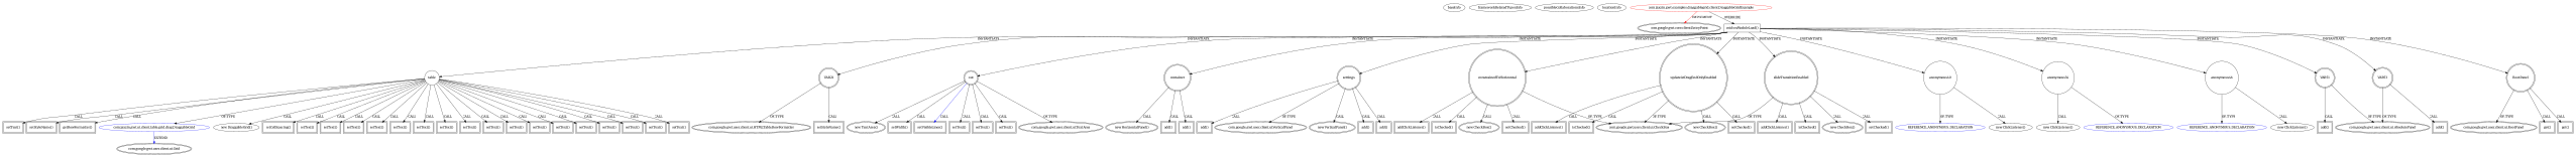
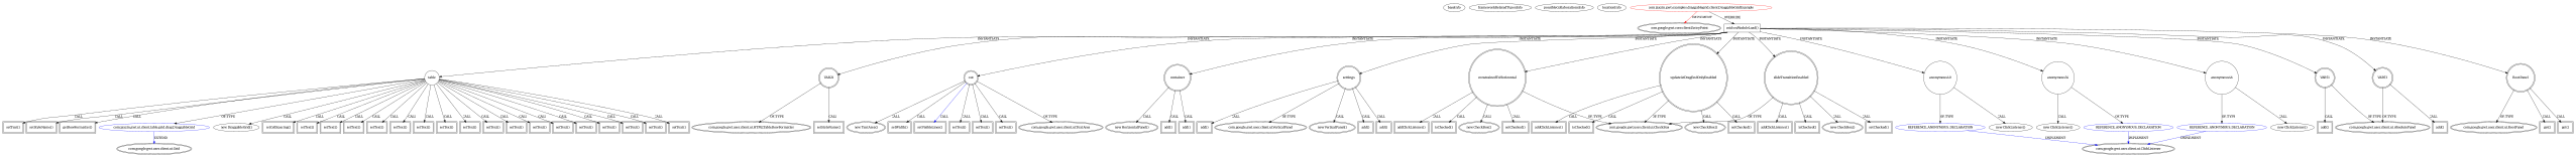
  digraph {
    fontname=Merriweather
    node [fontname=Merriweather isFrameworkType=true vertexType=INSIDE_CALL peripheries=2 shape=box]
    edge [fontname=Merriweather]
    baseInfo [category=extension_graph graphId=3124 isAnonymous=false possibleRelation=true isFrameworkType="" vertexType="" peripheries="" shape=""]
    frameworkRelatedTypesInfo [0="com.google.gwt.core.client.EntryPoint" isFrameworkType="" vertexType="" peripheries="" shape=""]
    possibleCollaborationsInfo [0="3124~OVERRIDING_METHOD_DECLARATION-INSTANTIATION-~com.google.gwt.core.client.EntryPoint ~com.google.gwt.user.client.ui.Grid ~false~false" 1="3124~OVERRIDING_METHOD_DECLARATION-INSTANTIATION-~com.google.gwt.core.client.EntryPoint ~com.google.gwt.user.client.ui.ClickListener ~false~true" isFrameworkType="" vertexType="" peripheries="" shape=""]
    locationInfo [contextSignature=DraggableGridExample filePath="/jaxzin-gwt-common-widgets/gwt-common-widgets-master/src/com/jaxzin/gwt/examples/draggablegrid/client/DraggableGridExample.java" graphId=3124 projectName="jaxzin-gwt-common-widgets" isFrameworkType="" vertexType="" peripheries="" shape=""]
    n5 [color=red isFrameworkType=false label="com.jaxzin.gwt.examples.draggablegrid.client.DraggableGridExample" vertexType=ROOT_CLIENT_CLASS_DECLARATION peripheries="" shape=""]
    n6 [label="com.google.gwt.core.client.EntryPoint" vertexType=FRAMEWORK_INTERFACE_TYPE shape=""]
    n7 [isFrameworkType=false label="void onModuleLoad()" vertexType=OVERRIDING_METHOD_DECLARATION peripheries=""]
    n8 [isFrameworkType=false label=table shape=circle vertexType=VARIABLE_EXPRESION peripheries=""]
    n9 [label=VAR21 shape=circle vertexType=VARIABLE_EXPRESION]
    n10 [label=out shape=circle vertexType=VARIABLE_EXPRESION]
    n11 [label=container shape=circle vertexType=VARIABLE_EXPRESION]
    n12 [label=settings shape=circle vertexType=VARIABLE_EXPRESION]
    n13 [label=slideTransitionEnabled shape=circle vertexType=VARIABLE_EXPRESION]
    n14 [isFrameworkType=false label=anonymous34 shape=circle vertexType=VARIABLE_EXPRESION peripheries=""]
    n15 [label=constrainedToHorizontal shape=circle vertexType=VARIABLE_EXPRESION]
    n16 [isFrameworkType=false label=anonymous40 shape=circle vertexType=VARIABLE_EXPRESION peripheries=""]
    n17 [label=updateAtDragEndOnlyEnabled shape=circle vertexType=VARIABLE_EXPRESION]
    n18 [isFrameworkType=false label=anonymous46 shape=circle vertexType=VARIABLE_EXPRESION peripheries=""]
    n19 [label=VAR51 shape=circle vertexType=VARIABLE_EXPRESION]
    n20 [label=RootPanel shape=circle vertexType=VARIABLE_EXPRESION]
    n21 [label=VAR53 shape=circle vertexType=VARIABLE_EXPRESION]
    n22 [color=blue isFrameworkType=false label="com.jaxzin.gwt.ui.client.table.grid.drag.DraggableGrid" vertexType=REFERENCE_CLIENT_CLASS_DECLARATION peripheries="" shape=""]
    n23 [isFrameworkType=false label="new DraggableGrid()" vertexType=CONSTRUCTOR_CALL peripheries="" shape=""]
    n24 [label="setCellSpacing()"]
    n25 [label="setText()"]
    n26 [label="setText()"]
    n27 [label="setText()"]
    n28 [label="setText()"]
    n29 [label="setText()"]
    n30 [label="setText()"]
    n31 [label="setText()"]
    n32 [label="setText()"]
    n33 [label="setText()"]
    n34 [label="setText()"]
    n35 [label="setText()"]
    n36 [label="setText()"]
    n37 [label="setText()"]
    n38 [label="setText()"]
    n39 [label="setText()"]
    n40 [label="setText()"]
    n41 [label="setText()"]
    n42 [label="setText()"]
    n43 [label="setStyleName()"]
    n44 [label="getRowFormatter()"]
    n45 [label="com.google.gwt.user.client.ui.HTMLTable.RowFormatter" vertexType=FRAMEWORK_CLASS_TYPE shape=""]
    n46 [label="setStyleName()"]
    n47 [label="com.google.gwt.user.client.ui.TextArea" vertexType=FRAMEWORK_CLASS_TYPE shape=""]
    n48 [label="new TextArea()" vertexType=CONSTRUCTOR_CALL shape=""]
    n49 [label="setWidth()"]
    n50 [label="setVisibleLines()"]
    n51 [label="setText()"]
    n52 [label="setText()"]
    n53 [label="setText()"]
    n54 [label="new HorizontalPanel()" vertexType=CONSTRUCTOR_CALL shape=""]
    n55 [label="add()"]
    n56 [label="add()"]
    n57 [label="com.google.gwt.user.client.ui.VerticalPanel" vertexType=FRAMEWORK_CLASS_TYPE shape=""]
    n58 [label="new VerticalPanel()" vertexType=CONSTRUCTOR_CALL shape=""]
    n59 [label="add()"]
    n60 [label="add()"]
    n61 [label="add()"]
    n62 [label="com.google.gwt.user.client.ui.CheckBox" vertexType=FRAMEWORK_CLASS_TYPE shape=""]
    n63 [label="new CheckBox()" vertexType=CONSTRUCTOR_CALL shape=""]
    n64 [label="setChecked()"]
    n65 [label="addClickListener()"]
    n66 [label="isChecked()"]
    n67 [color=blue isFrameworkType=false label=REFERENCE_ANONYMOUS_DECLARATION vertexType=REFERENCE_ANONYMOUS_DECLARATION peripheries="" shape=""]
    n68 [isFrameworkType=false label="new ClickListener()" vertexType=CONSTRUCTOR_CALL peripheries="" shape=""]
    n69 [label="new CheckBox()" vertexType=CONSTRUCTOR_CALL shape=""]
    n70 [label="setChecked()"]
    n71 [label="addClickListener()"]
    n72 [label="isChecked()"]
    n73 [color=blue isFrameworkType=false label=REFERENCE_ANONYMOUS_DECLARATION vertexType=REFERENCE_ANONYMOUS_DECLARATION peripheries="" shape=""]
    n74 [isFrameworkType=false label="new ClickListener()" vertexType=CONSTRUCTOR_CALL peripheries="" shape=""]
    n75 [label="new CheckBox()" vertexType=CONSTRUCTOR_CALL shape=""]
    n76 [label="setChecked()"]
    n77 [label="addClickListener()"]
    n78 [label="isChecked()"]
    n79 [color=blue isFrameworkType=false label=REFERENCE_ANONYMOUS_DECLARATION vertexType=REFERENCE_ANONYMOUS_DECLARATION peripheries="" shape=""]
    n80 [isFrameworkType=false label="new ClickListener()" vertexType=CONSTRUCTOR_CALL peripheries="" shape=""]
    n81 [label="com.google.gwt.user.client.ui.AbsolutePanel" vertexType=FRAMEWORK_CLASS_TYPE shape=""]
    n82 [label="add()"]
    n83 [label="com.google.gwt.user.client.ui.RootPanel" vertexType=FRAMEWORK_CLASS_TYPE shape=""]
    n84 [label="get()"]
    n85 [label="get()"]
    n86 [label="add()"]
    n87 [label="com.google.gwt.user.client.ui.Grid" vertexType=FRAMEWORK_CLASS_TYPE shape=""]
+   n88 [label="com.google.gwt.user.client.ui.ClickListener" vertexType=FRAMEWORK_INTERFACE_TYPE shape=""]
    n5 -> n6 [color=red label=IMPLEMENT]
    n5 -> n7 [label=OVERRIDE]
    n7 -> n8 [label=INSTANTIATE]
    n7 -> n9 [label=INSTANTIATE]
    n7 -> n10 [label=INSTANTIATE]
    n7 -> n11 [label=INSTANTIATE]
    n7 -> n12 [label=INSTANTIATE]
    n7 -> n13 [label=INSTANTIATE]
    n7 -> n14 [label=INSTANTIATE]
    n7 -> n15 [label=INSTANTIATE]
    n7 -> n16 [label=INSTANTIATE]
    n7 -> n17 [label=INSTANTIATE]
    n7 -> n18 [label=INSTANTIATE]
    n7 -> n19 [label=INSTANTIATE]
    n7 -> n20 [label=INSTANTIATE]
    n7 -> n21 [label=INSTANTIATE]
    n8 -> n22 [label=OF_TYPE]
    n8 -> n23 [label=CALL]
    n8 -> n24 [label=CALL]
    n8 -> n25 [label=CALL]
    n8 -> n26 [label=CALL]
    n8 -> n27 [label=CALL]
    n8 -> n28 [label=CALL]
    n8 -> n29 [label=CALL]
    n8 -> n30 [label=CALL]
    n8 -> n31 [label=CALL]
    n8 -> n32 [label=CALL]
    n8 -> n33 [label=CALL]
    n8 -> n34 [label=CALL]
    n8 -> n35 [label=CALL]
    n8 -> n36 [label=CALL]
    n8 -> n37 [label=CALL]
    n8 -> n38 [label=CALL]
    n8 -> n39 [label=CALL]
    n8 -> n40 [label=CALL]
    n8 -> n41 [label=CALL]
    n8 -> n42 [label=CALL]
    n8 -> n43 [label=CALL]
    n8 -> n44 [label=CALL]
    n9 -> n45 [label=OF_TYPE]
    n9 -> n46 [label=CALL]
    n10 -> n47 [label=OF_TYPE]
    n10 -> n48 [label=CALL]
    n10 -> n49 [label=CALL]
    n10 -> n50 [color=blue label=CALL]
    n10 -> n51 [label=CALL]
    n10 -> n52 [label=CALL]
    n10 -> n53 [label=CALL]
    n11 -> n54 [label=CALL]
    n11 -> n55 [label=CALL]
    n11 -> n56 [label=CALL]
    n12 -> n57 [label=OF_TYPE]
    n12 -> n58 [label=CALL]
    n12 -> n59 [label=CALL]
    n12 -> n60 [label=CALL]
    n12 -> n61 [label=CALL]
    n13 -> n62 [label=OF_TYPE]
    n13 -> n63 [label=CALL]
    n13 -> n64 [label=CALL]
    n13 -> n65 [label=CALL]
    n13 -> n66 [label=CALL]
    n14 -> n67 [label=OF_TYPE]
    n14 -> n68 [label=CALL]
    n15 -> n62 [label=OF_TYPE]
    n15 -> n69 [label=CALL]
    n15 -> n70 [label=CALL]
    n15 -> n71 [label=CALL]
    n15 -> n72 [label=CALL]
    n16 -> n73 [label=OF_TYPE]
    n16 -> n74 [label=CALL]
    n17 -> n62 [label=OF_TYPE]
    n17 -> n75 [label=CALL]
    n17 -> n76 [label=CALL]
    n17 -> n77 [label=CALL]
    n17 -> n78 [label=CALL]
    n18 -> n79 [label=OF_TYPE]
    n18 -> n80 [label=CALL]
    n19 -> n81 [label=OF_TYPE]
    n19 -> n82 [label=CALL]
    n20 -> n83 [label=OF_TYPE]
    n20 -> n84 [label=CALL]
    n20 -> n85 [label=CALL]
    n21 -> n81 [label=OF_TYPE]
    n21 -> n86 [label=CALL]
    n22 -> n87 [color=blue label=EXTEND]
+   n67 -> n88 [color=blue label=IMPLEMENT]
+   n73 -> n88 [color=blue label=IMPLEMENT]
+   n79 -> n88 [color=blue label=IMPLEMENT]
  }
